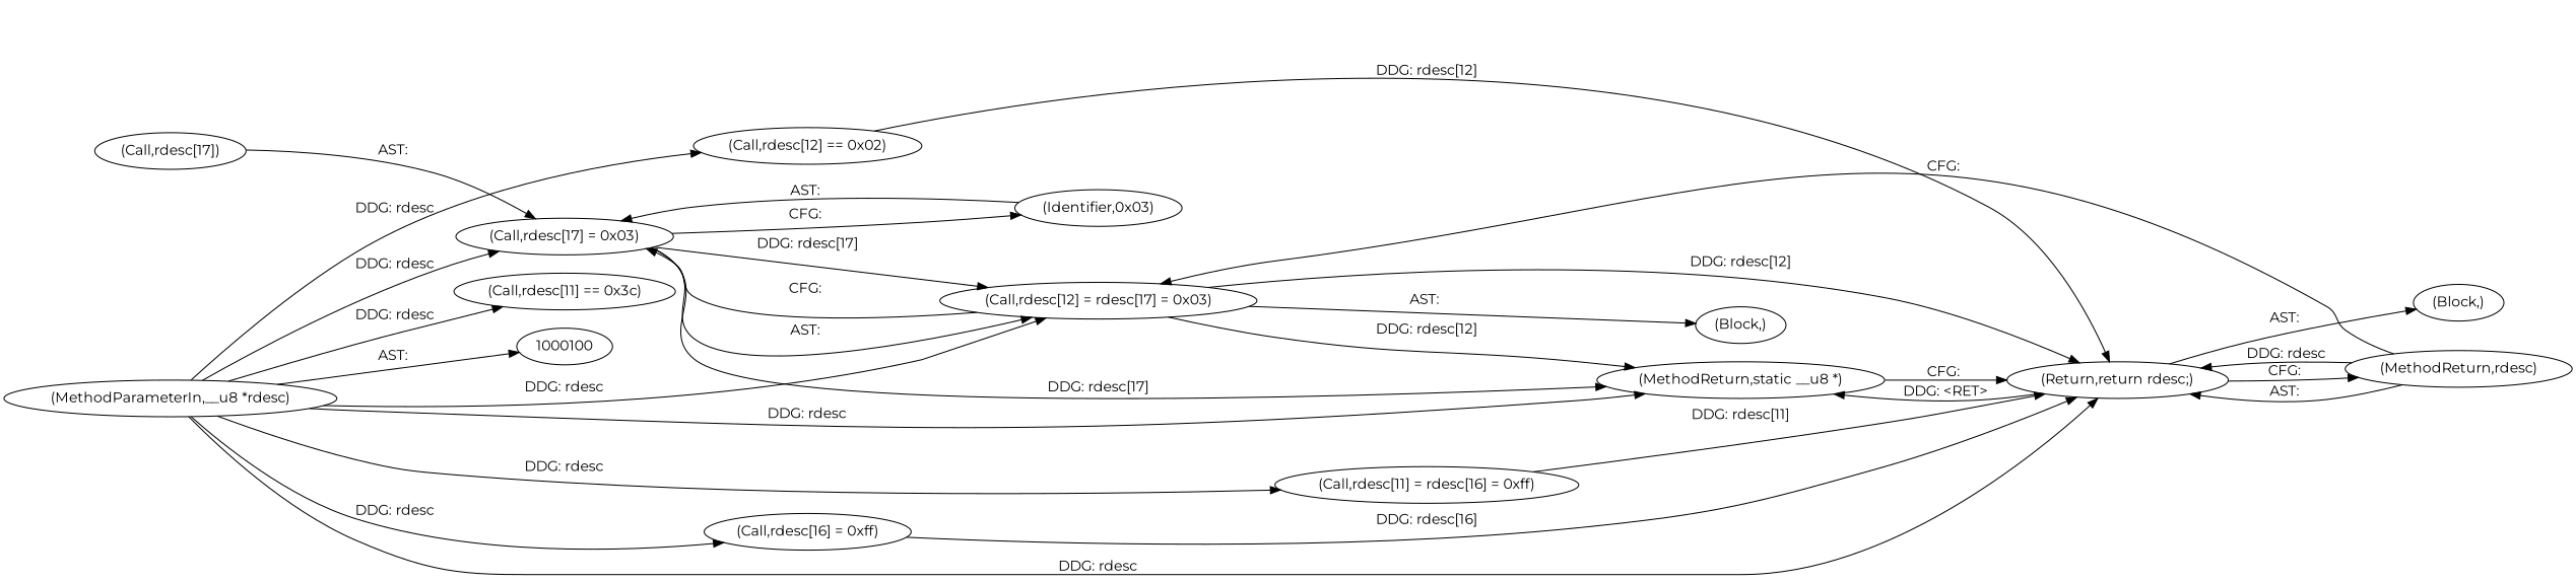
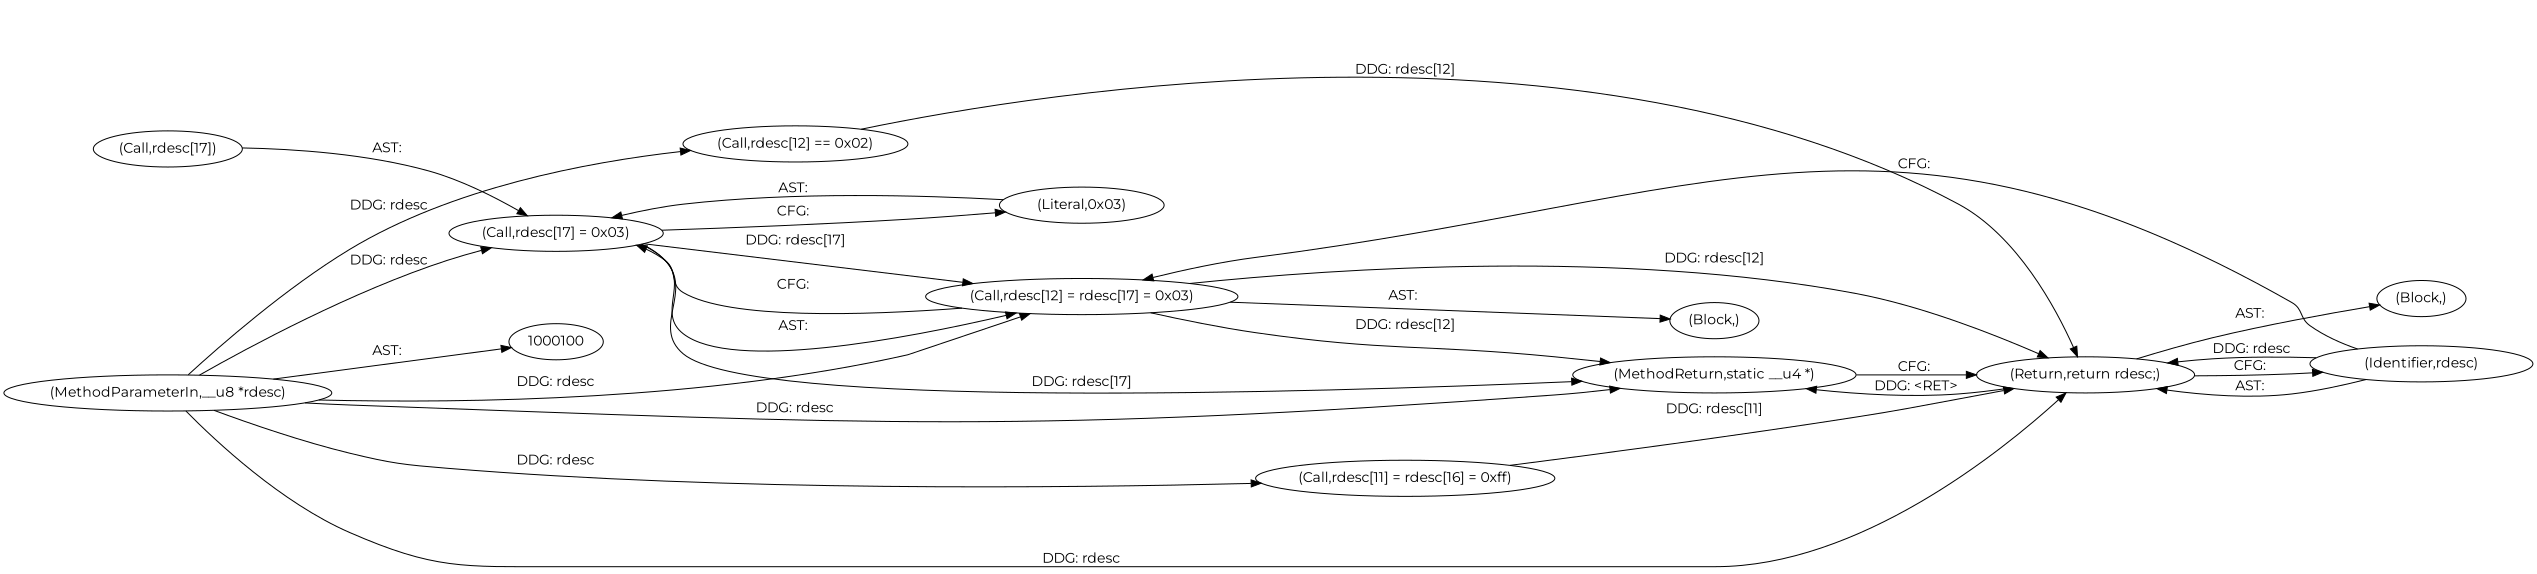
  digraph {
    fontname=Montserrat
    rankdir=LR
    node [fontname=Montserrat]
    edge [fontname=Montserrat]
    n1 [label="(Call,rdesc[17] = 0x03)"]
    n2 [label="(Call,rdesc[12] = rdesc[17] = 0x03)"]
-   n3 [label="(MethodReturn,static __u8 *)"]
-   n4 [label="(Identifier,0x03)"]
+   n3 [label="(MethodReturn,static __u4 *)"]
+   n4 [label="(Literal,0x03)"]
    n5 [label="(Return,return rdesc;)"]
    n6 [label="(Block,)"]
    n7 [label="(Block,)"]
-   n8 [label="(MethodReturn,rdesc)"]
+   n8 [label="(Identifier,rdesc)"]
    n9 [label="(MethodParameterIn,__u8 *rdesc)"]
    n10 [label="(Call,rdesc[12] == 0x02)"]
    n11 [label="(Call,rdesc[11] = rdesc[16] = 0xff)"]
-   n12 [label="(Call,rdesc[11] == 0x3c)"]
-   n13 [label="(Call,rdesc[16] = 0xff)"]
    1000100
    n15 [label="(Call,rdesc[17])"]
    n1 -> n2 [label="AST: "]
    n1 -> n2 [label="DDG: rdesc[17]"]
    n1 -> n3 [label="DDG: rdesc[17]"]
    n1 -> n4 [label="CFG: "]
    n2 -> n1 [label="CFG: "]
    n2 -> n3 [label="DDG: rdesc[12]"]
    n2 -> n5 [label="DDG: rdesc[12]"]
    n2 -> n6 [label="AST: "]
    n3 -> n5 [label="CFG: "]
    n4 -> n1 [label="AST: "]
    n5 -> n3 [label="DDG: <RET>"]
    n5 -> n7 [label="AST: "]
    n5 -> n8 [label="CFG: "]
    n8 -> n2 [label="CFG: "]
    n8 -> n5 [label="AST: "]
    n8 -> n5 [label="DDG: rdesc"]
    n9 -> n1 [label="DDG: rdesc"]
    n9 -> n2 [label="DDG: rdesc"]
    n9 -> n3 [label="DDG: rdesc"]
    n9 -> n5 [label="DDG: rdesc"]
    n9 -> n10 [label="DDG: rdesc"]
    n9 -> n11 [label="DDG: rdesc"]
-   n9 -> n12 [label="DDG: rdesc"]
-   n9 -> n13 [label="DDG: rdesc"]
    n9 -> 1000100 [label="AST: "]
    n10 -> n5 [label="DDG: rdesc[12]"]
    n11 -> n5 [label="DDG: rdesc[11]"]
-   n13 -> n5 [label="DDG: rdesc[16]"]
    n15 -> n1 [label="AST: "]
  }
